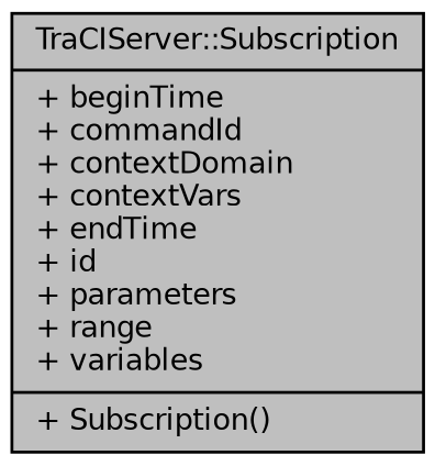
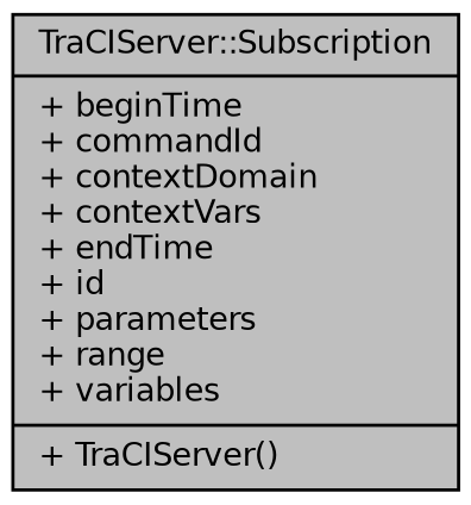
  digraph {
-   n1 [color=black fillcolor=grey75 fontcolor=black fontname=Helvetica fontsize=10 height=0.2 label="{TraCIServer::Subscription\n|+ beginTime\l+ commandId\l+ contextDomain\l+ contextVars\l+ endTime\l+ id\l+ parameters\l+ range\l+ variables\l|+ Subscription()\l}" shape=record style=filled width=0.4]
+   n1 [color=black fillcolor=grey75 fontcolor=black fontname=Helvetica fontsize=10 height=0.2 label="{TraCIServer::Subscription\n|+ beginTime\l+ commandId\l+ contextDomain\l+ contextVars\l+ endTime\l+ id\l+ parameters\l+ range\l+ variables\l|+ TraCIServer()\l}" shape=record style=filled width=0.4]
  }
